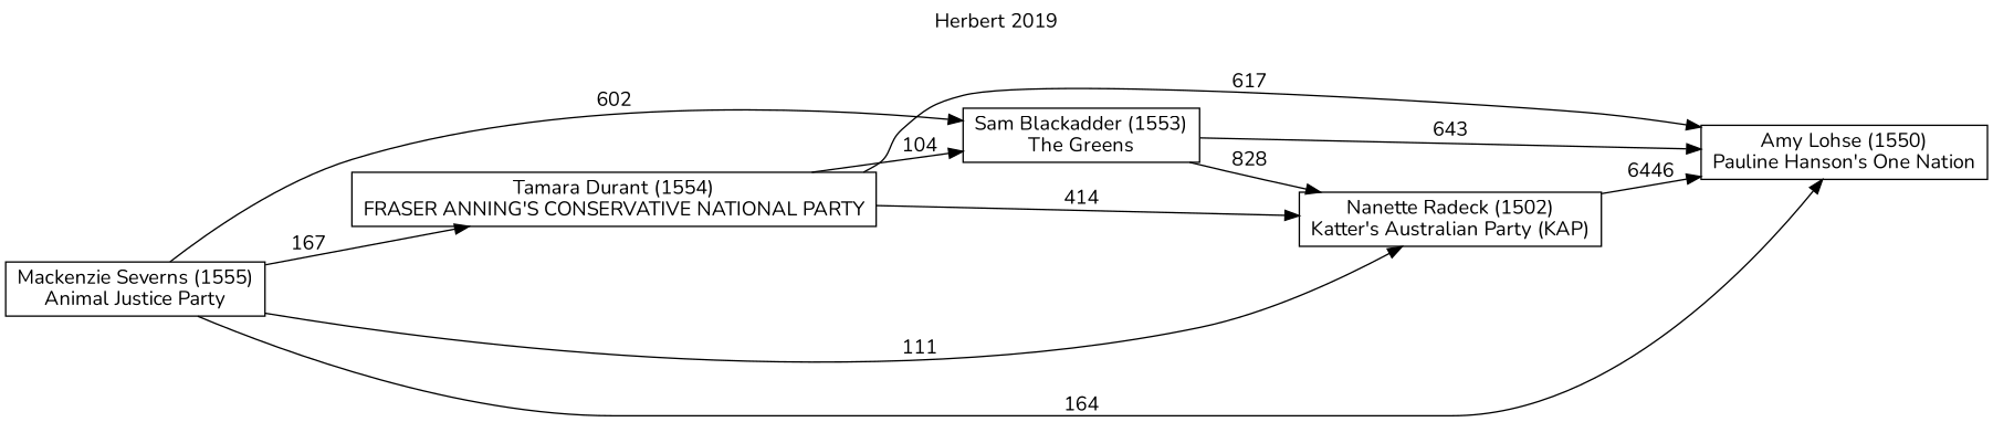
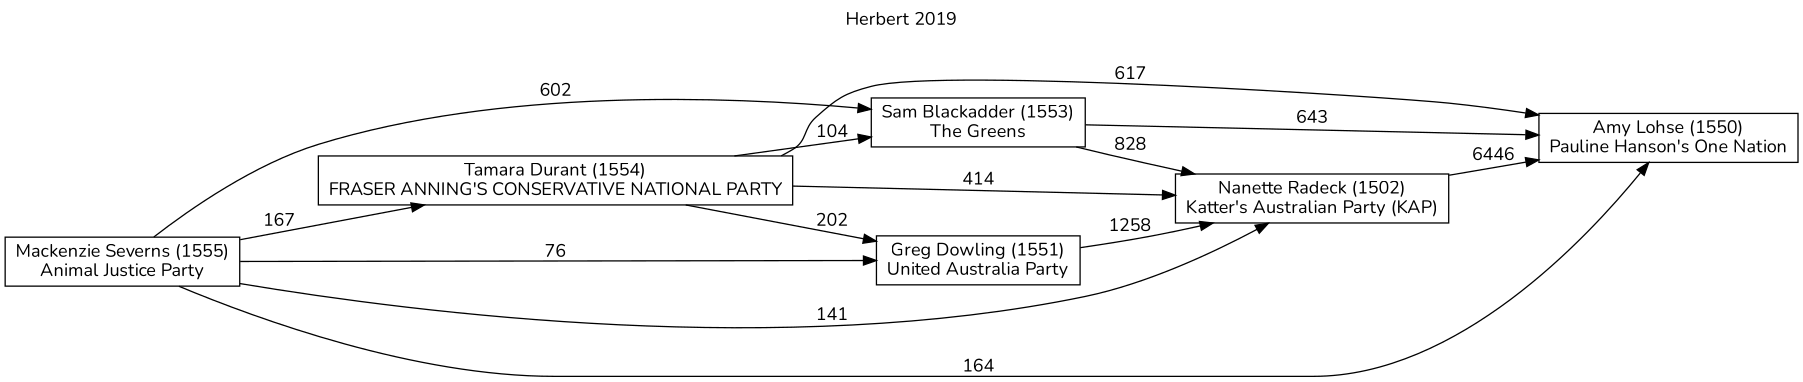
  digraph {
    fontname=Nunito
    label="Herbert 2019"
    labelloc=t
    mclimit=10
    rankdir=LR
    node [fontname=Nunito shape=box]
    edge [fontname=Nunito]
    n1 [label="Amy Lohse (1550)\nPauline Hanson's One Nation"]
    n2 [label="Nanette Radeck (1502)\nKatter's Australian Party (KAP)"]
    n3 [label="Sam Blackadder (1553)\nThe Greens"]
+   n4 [label="Greg Dowling (1551)\nUnited Australia Party"]
    n5 [label="Tamara Durant (1554)\nFRASER ANNING'S CONSERVATIVE NATIONAL PARTY"]
    n6 [label="Mackenzie Severns (1555)\nAnimal Justice Party"]
    n2 -> n1 [label=6446]
    n3 -> n1 [label=643]
    n3 -> n2 [label=828]
+   n4 -> n2 [label=1258]
    n5 -> n1 [label=617]
    n5 -> n2 [label=414]
    n5 -> n3 [label=104]
+   n5 -> n4 [label=202]
    n6 -> n1 [label=164]
-   n6 -> n2 [label=111]
+   n6 -> n2 [label=141]
    n6 -> n3 [label=602]
+   n6 -> n4 [label=76]
    n6 -> n5 [label=167]
  }
